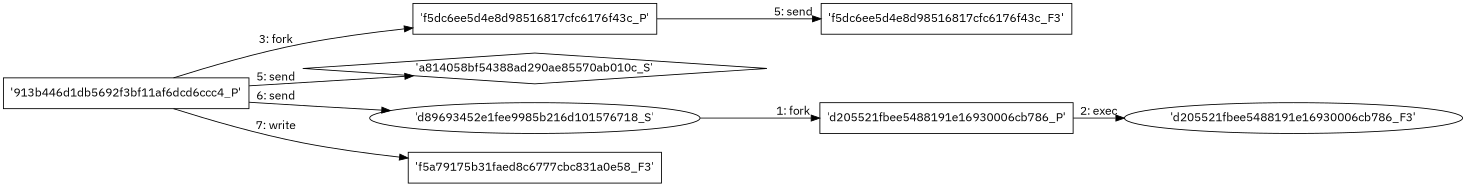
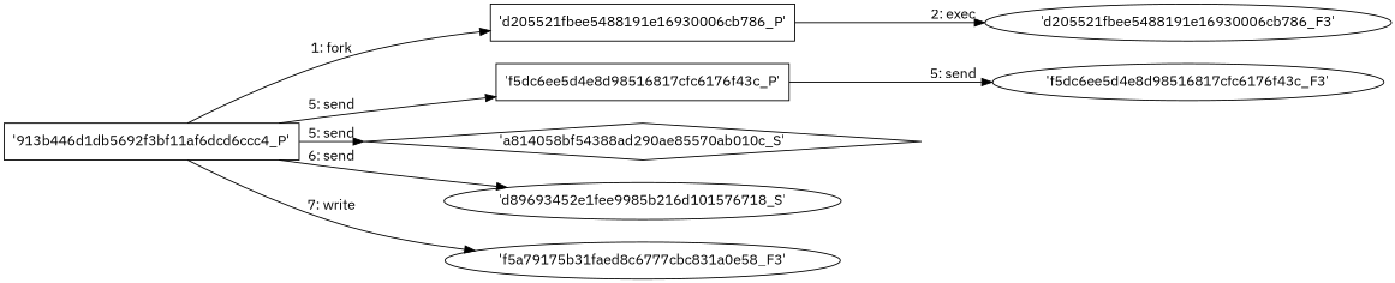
  digraph {
    engine=neato
    fixedsize=false
    fontname="IBM Plex Sans"
    fontsize=10
    nodesep=0.3
    rankdir=LR
    ranksep=0
    splines=true
    node [fontname="IBM Plex Sans" node_type=Process shape=ellipse]
    edge [fontname="IBM Plex Sans"]
    n1 [label="'913b446d1db5692f3bf11af6dcd6ccc4_P'" shape=box]
    "'d205521fbee5488191e16930006cb786_P'" [shape=box]
    "'f5dc6ee5d4e8d98516817cfc6176f43c_P'" [shape=box]
    "'a814058bf54388ad290ae85570ab010c_S'" [node_type=Socket shape=diamond]
    "'d89693452e1fee9985b216d101576718_S'" [node_type=Socket]
-   "'f5a79175b31faed8c6777cbc831a0e58_F3'" [node_type=file shape=box]
+   "'f5a79175b31faed8c6777cbc831a0e58_F3'" [node_type=file]
    "'d205521fbee5488191e16930006cb786_F3'" [node_type=File]
-   "'f5dc6ee5d4e8d98516817cfc6176f43c_F3'" [node_type=File shape=box]
-   "'d89693452e1fee9985b216d101576718_S'" -> "'d205521fbee5488191e16930006cb786_P'" [label="1: fork"]
-   n1 -> "'f5dc6ee5d4e8d98516817cfc6176f43c_P'" [label="3: fork"]
+   "'f5dc6ee5d4e8d98516817cfc6176f43c_F3'" [node_type=File]
+   n1 -> "'d205521fbee5488191e16930006cb786_P'" [label="1: fork"]
+   n1 -> "'f5dc6ee5d4e8d98516817cfc6176f43c_P'" [label="5: send"]
    n1 -> "'a814058bf54388ad290ae85570ab010c_S'" [label="5: send"]
    n1 -> "'d89693452e1fee9985b216d101576718_S'" [label="6: send"]
    n1 -> "'f5a79175b31faed8c6777cbc831a0e58_F3'" [label="7: write"]
    "'d205521fbee5488191e16930006cb786_P'" -> "'d205521fbee5488191e16930006cb786_F3'" [label="2: exec"]
    "'f5dc6ee5d4e8d98516817cfc6176f43c_P'" -> "'f5dc6ee5d4e8d98516817cfc6176f43c_F3'" [label="5: send"]
  }
